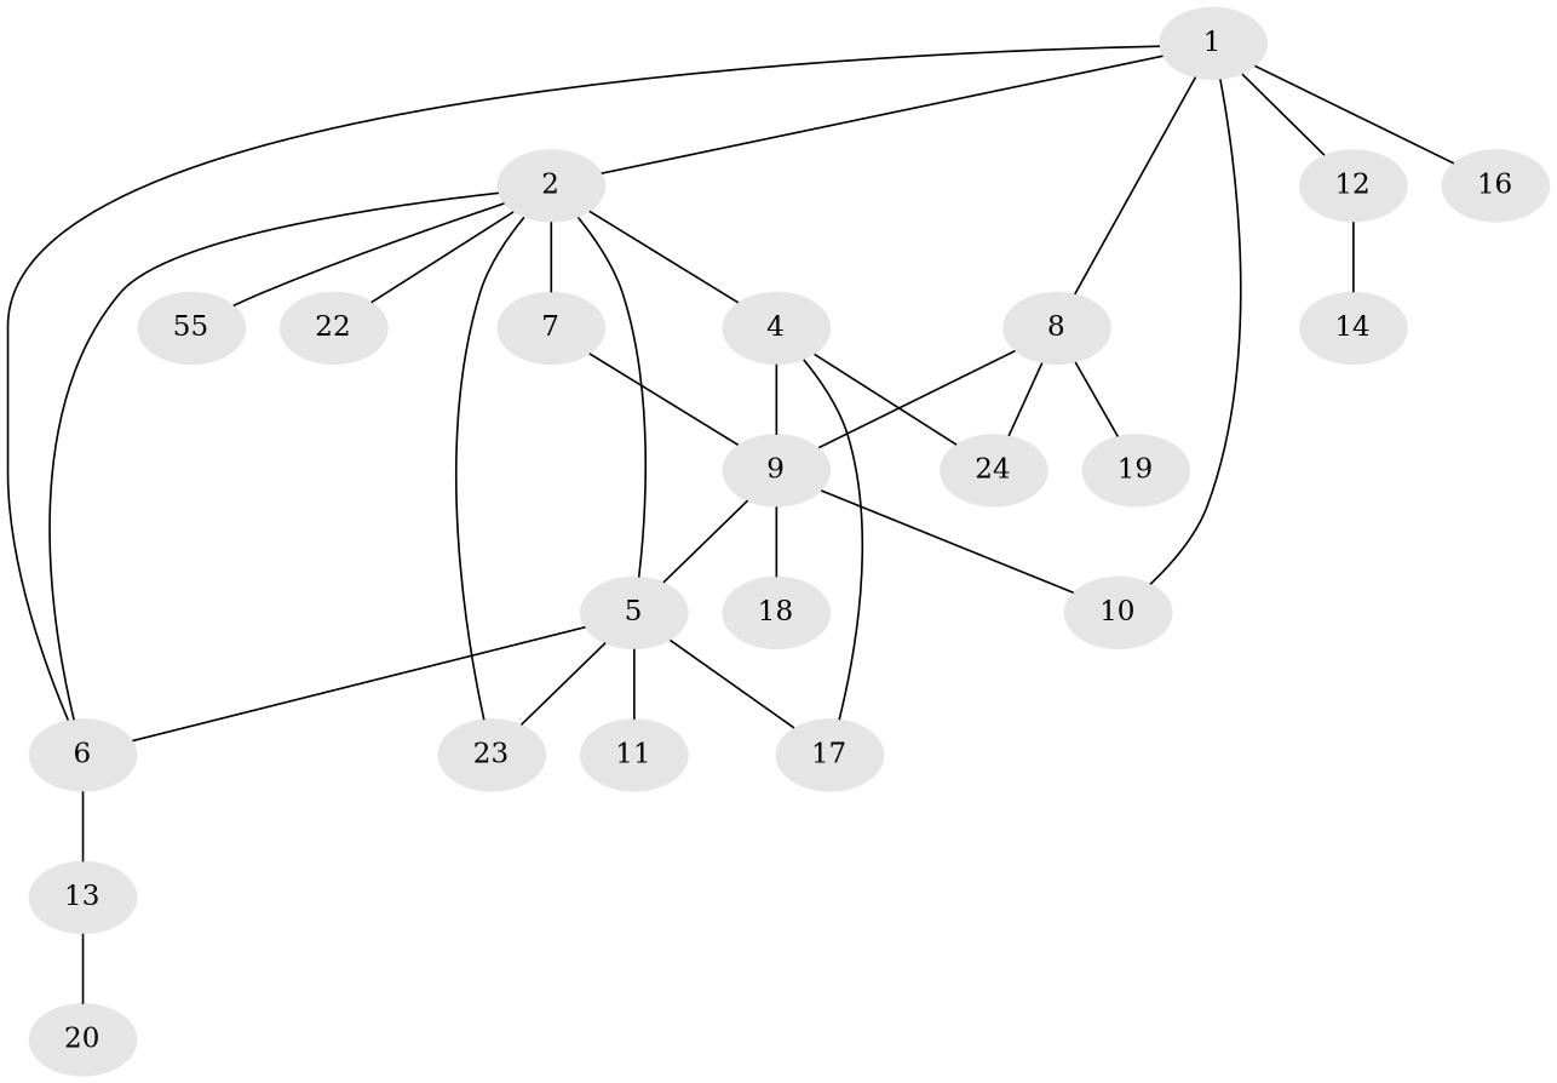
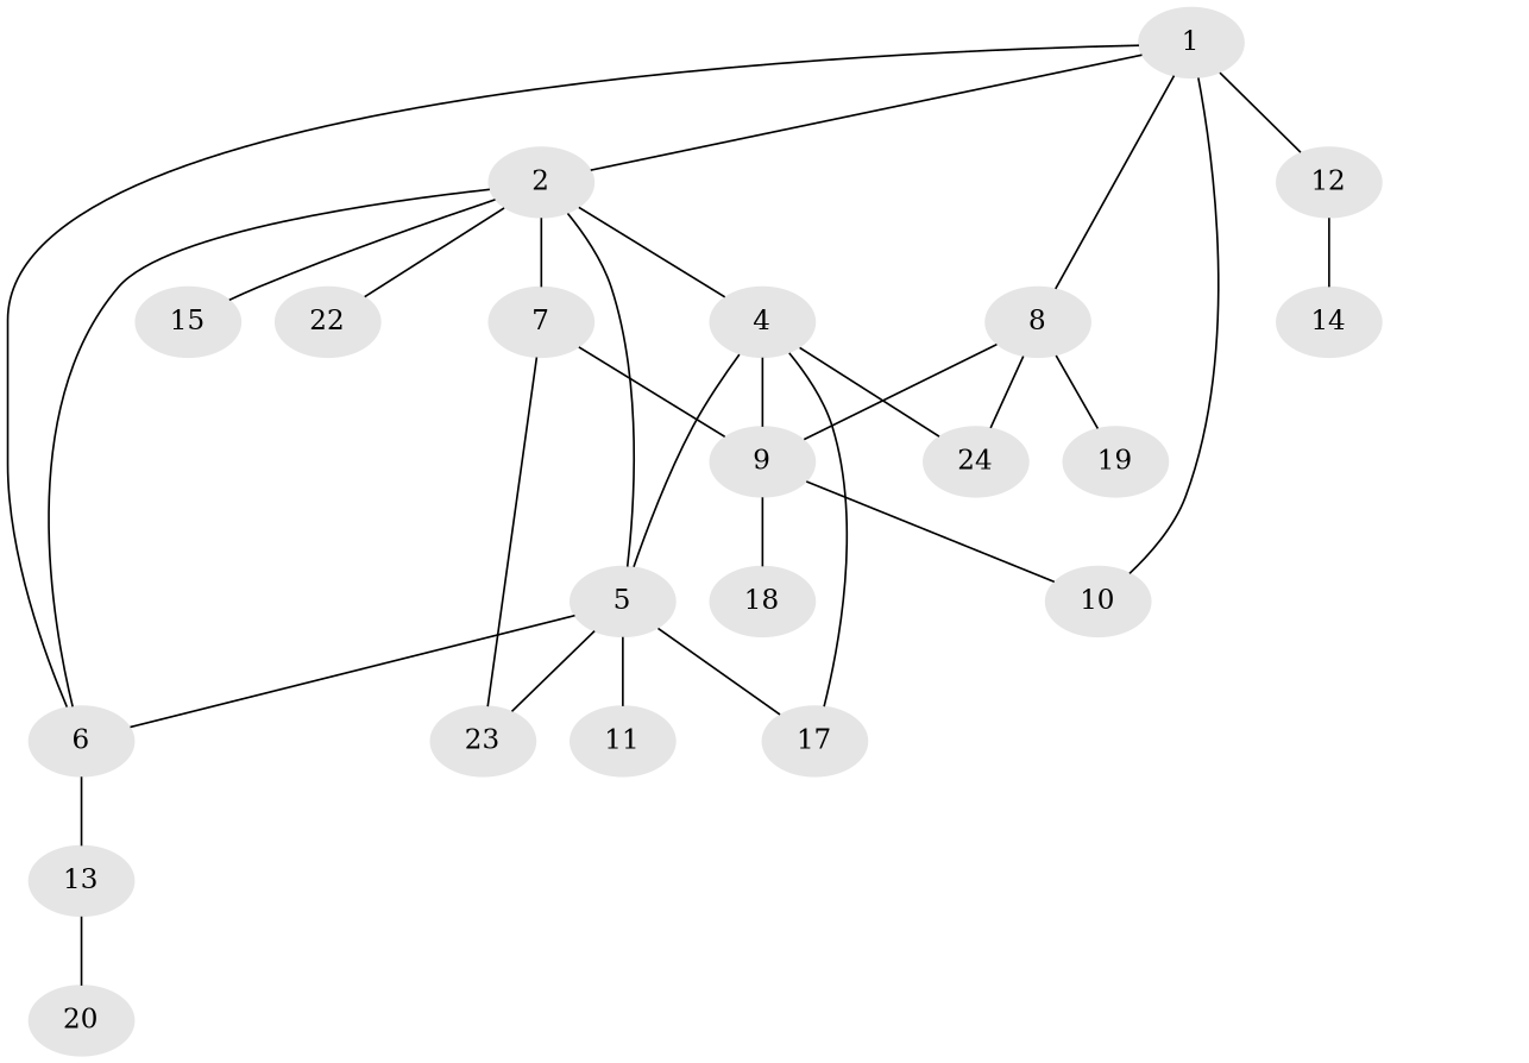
  graph {
    node [color=gray90 style=filled]
    edge [weight=1.0]
    1
    2
    6
    8
    10
    12
-   16
    4
    5
    7
-   15 [label=55]
+   15
    22
    23
    13
    9
    24
    19
    14
    17
    11
    18
    20
    1 -- 2
    1 -- 6
    1 -- 8
    1 -- 10
    1 -- 12
-   1 -- 16
    2 -- 6
    2 -- 4 [weight=2.0]
    2 -- 5
    2 -- 7 [weight=2.0]
    2 -- 15
    2 -- 22
-   2 -- 23
+   7 -- 23
    6 -- 13
    8 -- 9
    8 -- 24
    8 -- 19
    12 -- 14
-   9 -- 5
+   4 -- 5
    4 -- 9
    4 -- 24 [weight=2.0]
    4 -- 17
    5 -- 6
    5 -- 23
    5 -- 17
    5 -- 11 [weight=2.0]
    7 -- 9
    13 -- 20
    9 -- 10
    9 -- 18
  }
